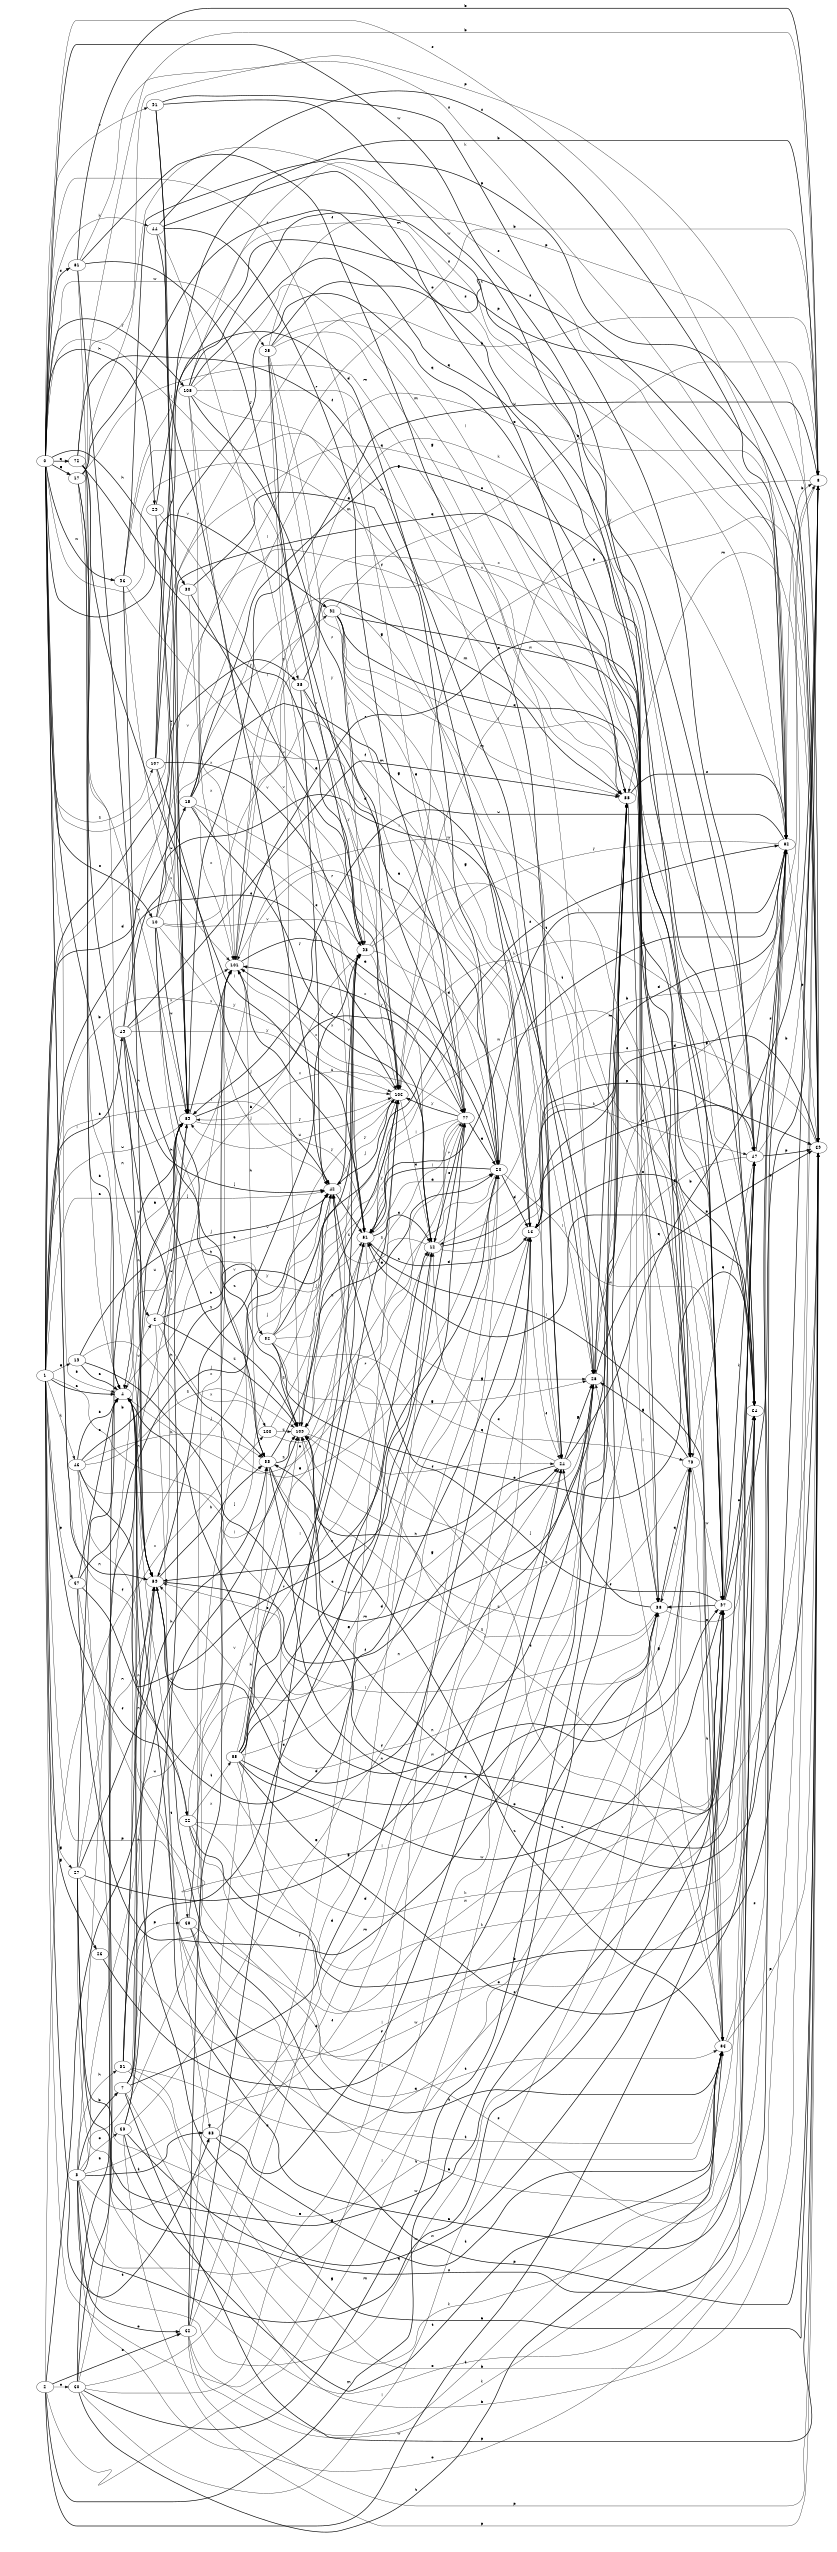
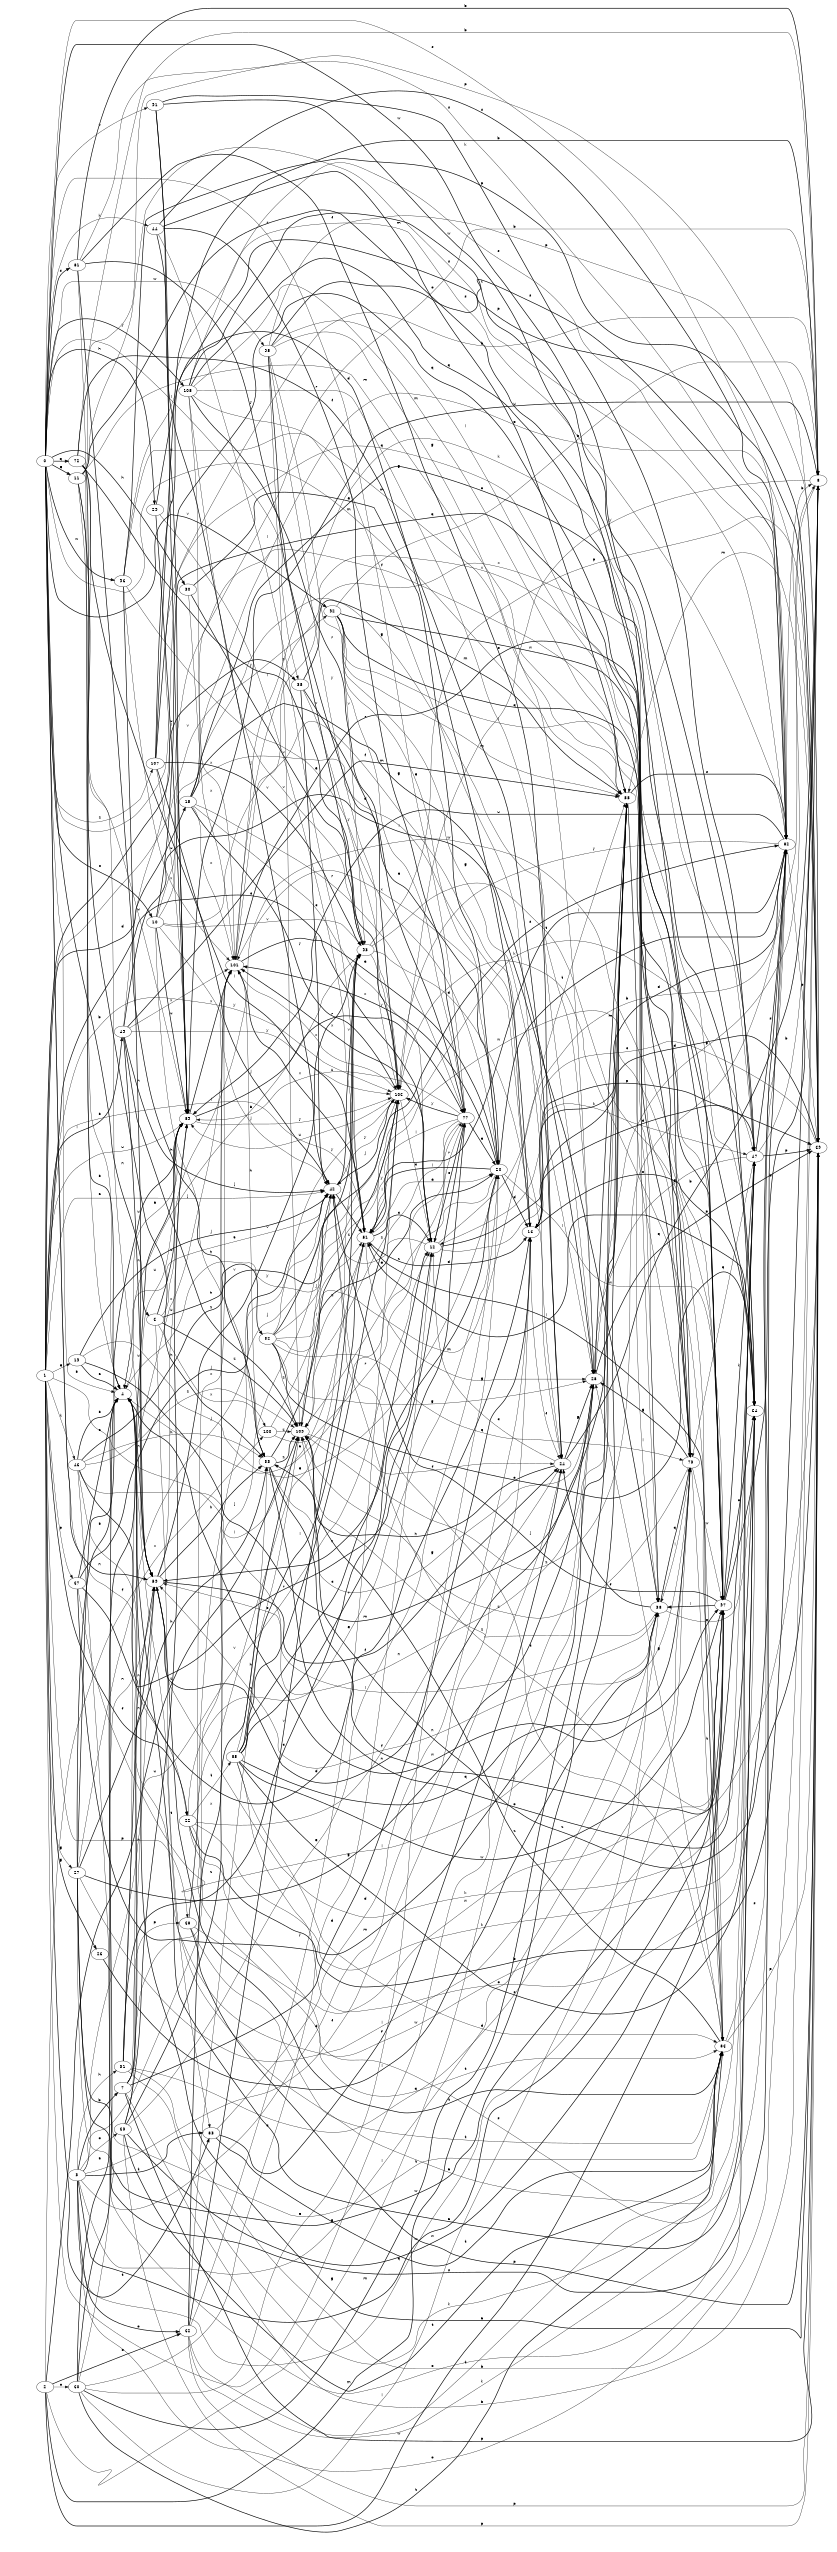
  strict digraph {
    fontname="DejaVu Sans"
    rankdir=LR
    node [fontname="DejaVu Sans"]
    edge [fontname="DejaVu Sans" style=solid]
    0
    4
    6
    10
-   17
+   17 [label=11]
    22
    29
    30
    35
    44
    55
    59
    72
    73
    77
    81
    82
    91
    92
    95
    96
    97
    105
    107
    106
    83
    89
    100
    109
    32
    28
    38
    42
    24
    93
    33
    64
    69
    8
    47
    20
    85
    86
    51
    16
    101
    12
    1
    15
    19
    26
    27
    46
    49
    67
    68
    2
    60
    62
    3
    7
    31
    63
    0 -> 4 [label=a]
    0 -> 6 [label=b style=bold]
    0 -> 10 [label=c style=bold]
    0 -> 17 [label=e style=bold]
    0 -> 22 [label=f]
    0 -> 29 [label=h style=bold]
    0 -> 30 [label=h style=bold]
    0 -> 35 [label=i]
    0 -> 44 [label=k]
    0 -> 55 [label=m]
    0 -> 59 [label=n style=bold]
    0 -> 72 [label=q style=bold]
    0 -> 73 [label=q]
    0 -> 77 [label=r]
    0 -> 81 [label=s style=bold]
    0 -> 82 [label=s]
    0 -> 91 [label=v]
    0 -> 92 [label=v style=bold]
    0 -> 95 [label=w]
    0 -> 96 [label=w style=bold]
    0 -> 97 [label=w style=bold]
    0 -> 105 [label=y style=bold]
    0 -> 107 [label=z]
    4 -> 59 [label=n style=bold]
    4 -> 97 [label=w style=bold]
    4 -> 106 [label=y]
    6 -> 97 [label=w]
    6 -> 83 [label=t]
    6 -> 89 [label=u style=bold]
    6 -> 100 [label=x]
    6 -> 109 [label=z style=bold]
    6 -> 32 [label=h style=bold]
    10 -> 73 [label=q style=bold]
    10 -> 89 [label=u style=bold]
    10 -> 28 [label=g]
    10 -> 38 [label=i]
    10 -> 42 [label=j]
    10 -> 24 [label=f]
    10 -> 93 [label=v]
    10 -> 33 [label=h]
    17 -> 4 [label=a]
    17 -> 55 [label=m]
    17 -> 82 [label=s]
    17 -> 89 [label=u]
    17 -> 33 [label=h style=bold]
    17 -> 64 [label=o style=bold]
    17 -> 69 [label=p]
    22 -> 82 [label=s]
    22 -> 24 [label=f]
    22 -> 8 [label=b style=bold]
    22 -> 47 [label=k]
    22 -> 20 [label=e]
    22 -> 85 [label=t]
    22 -> 86 [label=t]
    29 -> 89 [label=u style=bold]
    29 -> 51 [label=l]
    29 -> 16 [label=d style=bold]
    30 -> 93 [label=v style=bold]
    30 -> 20 [label=e style=bold]
    30 -> 101 [label=x]
    35 -> 55 [label=m style=bold]
    35 -> 106 [label=y]
    35 -> 42 [label=j style=bold]
    35 -> 20 [label=e style=bold]
    44 -> 55 [label=m style=bold]
    44 -> 77 [label=r style=bold]
    44 -> 82 [label=s style=bold]
    44 -> 89 [label=u style=bold]
    44 -> 51 [label=l]
    55 -> 59 [label=n]
    55 -> 73 [label=q]
    55 -> 82 [label=s style=bold]
    55 -> 38 [label=i]
-   89 -> 59 [label=u]
+   59 -> 89 [label=u]
    59 -> 24 [label=f style=bold]
    59 -> 93 [label=v style=bold]
    59 -> 33 [label=h style=bold]
    59 -> 47 [label=k]
    59 -> 86 [label=t style=bold]
    72 -> 4 [label=a style=bold]
    72 -> 59 [label=n]
    72 -> 106 [label=y style=bold]
    72 -> 24 [label=f style=bold]
    72 -> 8 [label=b]
    72 -> 51 [label=l style=bold]
    73 -> 59 [label=n]
    73 -> 97 [label=w]
    73 -> 109 [label=z]
    73 -> 28 [label=g style=bold]
    73 -> 38 [label=i]
    73 -> 86 [label=t]
    77 -> 4 [label=a]
    77 -> 106 [label=y style=bold]
    77 -> 89 [label=u]
    77 -> 109 [label=z]
    77 -> 20 [label=e style=bold]
    77 -> 51 [label=l]
    77 -> 12 [label=c style=bold]
    81 -> 4 [label=a]
    81 -> 82 [label=s]
    81 -> 106 [label=y style=bold]
    81 -> 24 [label=f style=bold]
    81 -> 33 [label=h style=bold]
    81 -> 8 [label=b style=bold]
    82 -> 106 [label=y]
    82 -> 89 [label=u style=bold]
    82 -> 109 [label=z]
    82 -> 69 [label=p]
    82 -> 8 [label=b]
    82 -> 51 [label=l style=bold]
    82 -> 16 [label=d style=bold]
    91 -> 97 [label=w style=bold]
    91 -> 89 [label=u style=bold]
    91 -> 42 [label=j style=bold]
    91 -> 47 [label=k style=bold]
    92 -> 55 [label=m]
    92 -> 73 [label=q style=bold]
    92 -> 97 [label=w style=bold]
    92 -> 28 [label=g]
    92 -> 38 [label=i]
    92 -> 93 [label=v]
    92 -> 8 [label=b]
    92 -> 20 [label=e]
    95 -> 77 [label=r]
    95 -> 82 [label=s style=bold]
    95 -> 106 [label=y]
    95 -> 109 [label=z]
    95 -> 28 [label=g]
    95 -> 38 [label=i]
    95 -> 93 [label=v style=bold]
    95 -> 69 [label=p]
    96 -> 55 [label=m]
    96 -> 59 [label=n style=bold]
    96 -> 82 [label=s]
    96 -> 69 [label=p style=bold]
    96 -> 20 [label=e]
    96 -> 101 [label=x]
    97 -> 38 [label=i style=bold]
    97 -> 42 [label=j style=bold]
    97 -> 64 [label=o style=bold]
    97 -> 8 [label=b style=bold]
    97 -> 47 [label=k style=bold]
    97 -> 101 [label=x]
    105 -> 55 [label=m]
    105 -> 73 [label=q style=bold]
    105 -> 77 [label=r style=bold]
    105 -> 82 [label=s]
    105 -> 28 [label=g]
    105 -> 24 [label=f]
    105 -> 93 [label=v]
    105 -> 47 [label=k style=bold]
    105 -> 101 [label=x]
    107 -> 73 [label=q style=bold]
    107 -> 89 [label=u]
    107 -> 42 [label=j style=bold]
    107 -> 93 [label=v style=bold]
    107 -> 69 [label=p style=bold]
    107 -> 8 [label=b style=bold]
    106 -> 89 [label=u]
    106 -> 109 [label=z style=bold]
    106 -> 42 [label=j style=bold]
    106 -> 86 [label=t]
    106 -> 51 [label=l]
    106 -> 101 [label=x]
    106 -> 12 [label=c]
    83 -> 24 [label=f style=bold]
    83 -> 86 [label=t style=bold]
    83 -> 16 [label=d]
    89 -> 4 [label=a]
    89 -> 77 [label=r style=bold]
    89 -> 106 [label=y]
    89 -> 101 [label=x style=bold]
    100 -> 77 [label=r]
    100 -> 109 [label=z]
    100 -> 51 [label=l]
    109 -> 42 [label=j]
    109 -> 24 [label=f]
+   32 -> 55 [label=m]
    32 -> 73 [label=q]
    32 -> 82 [label=s style=bold]
    32 -> 97 [label=w]
    32 -> 106 [label=y]
    32 -> 109 [label=z]
    32 -> 28 [label=g]
    32 -> 64 [label=o style=bold]
    32 -> 47 [label=k]
    28 -> 55 [label=m style=bold]
    28 -> 59 [label=n style=bold]
    28 -> 69 [label=p style=bold]
    38 -> 73 [label=q style=bold]
    38 -> 109 [label=z]
    38 -> 24 [label=f style=bold]
    38 -> 64 [label=o]
    42 -> 4 [label=a]
    42 -> 106 [label=y]
    42 -> 93 [label=v style=bold]
    42 -> 86 [label=t]
    42 -> 51 [label=l style=bold]
    24 -> 28 [label=g style=bold]
    24 -> 33 [label=h style=bold]
    24 -> 8 [label=b style=bold]
    24 -> 12 [label=c]
    93 -> 4 [label=a]
    93 -> 106 [label=y]
    93 -> 69 [label=p]
    93 -> 86 [label=t]
    93 -> 16 [label=d]
    33 -> 109 [label=z style=bold]
    33 -> 28 [label=g]
    33 -> 64 [label=o style=bold]
    33 -> 47 [label=k style=bold]
    33 -> 20 [label=e style=bold]
    64 -> 4 [label=a style=bold]
    64 -> 51 [label=l style=bold]
    64 -> 101 [label=x]
    69 -> 4 [label=a style=bold]
    69 -> 55 [label=m]
    69 -> 109 [label=z style=bold]
    69 -> 42 [label=j]
    69 -> 16 [label=d style=bold]
    69 -> 12 [label=c]
    8 -> 106 [label=y]
    8 -> 89 [label=u style=bold]
    8 -> 28 [label=g]
    47 -> 4 [label=a]
    47 -> 73 [label=q]
    47 -> 82 [label=s style=bold]
    47 -> 28 [label=g]
    47 -> 69 [label=p style=bold]
    47 -> 8 [label=b]
    47 -> 16 [label=d style=bold]
    20 -> 59 [label=n style=bold]
    20 -> 82 [label=s style=bold]
    20 -> 97 [label=w]
    20 -> 109 [label=z]
    20 -> 51 [label=l style=bold]
    20 -> 16 [label=d style=bold]
    20 -> 101 [label=x style=bold]
    85 -> 73 [label=q style=bold]
    85 -> 77 [label=r style=bold]
    85 -> 82 [label=s style=bold]
    85 -> 97 [label=w style=bold]
    85 -> 106 [label=y style=bold]
    85 -> 33 [label=h]
    85 -> 64 [label=o]
    85 -> 51 [label=l style=bold]
-   85 -> 16 [label=d]
+   85 -> 86 [label=d]
    85 -> 12 [label=c style=bold]
    86 -> 82 [label=s]
    86 -> 109 [label=z style=bold]
    86 -> 28 [label=g]
    86 -> 69 [label=p]
    86 -> 51 [label=l style=bold]
    51 -> 106 [label=y]
    51 -> 109 [label=z]
    51 -> 28 [label=g]
    51 -> 20 [label=e]
    51 -> 16 [label=d style=bold]
    51 -> 101 [label=x style=bold]
    51 -> 12 [label=c style=bold]
    16 -> 24 [label=f]
    16 -> 64 [label=o style=bold]
    16 -> 101 [label=x]
    101 -> 33 [label=h]
    101 -> 64 [label=o style=bold]
    101 -> 47 [label=k]
    101 -> 20 [label=e style=bold]
    12 -> 77 [label=r]
    12 -> 42 [label=j]
    12 -> 69 [label=p style=bold]
    12 -> 8 [label=b]
    12 -> 47 [label=k]
    12 -> 101 [label=x style=bold]
    1 -> 22 [label=f style=bold]
    1 -> 35 [label=i style=bold]
    1 -> 92 [label=v]
    1 -> 106 [label=y]
    1 -> 83 [label=t style=bold]
    1 -> 89 [label=u]
    1 -> 28 [label=g]
    1 -> 38 [label=i]
    1 -> 42 [label=j]
    1 -> 51 [label=l]
    1 -> 12 [label=c style=bold]
    1 -> 15 [label=d style=bold]
    1 -> 19 [label=e]
    1 -> 26 [label=g style=bold]
    1 -> 27 [label=g]
    1 -> 46 [label=k]
    1 -> 49 [label=l style=bold]
    1 -> 67 [label=p]
    1 -> 68 [label=p]
    15 -> 77 [label=r]
    15 -> 106 [label=y style=bold]
    15 -> 28 [label=g style=bold]
    15 -> 64 [label=o style=bold]
    15 -> 69 [label=p]
    15 -> 8 [label=b]
    15 -> 16 [label=d]
    15 -> 101 [label=x]
    15 -> 12 [label=c]
    19 -> 4 [label=a style=bold]
    19 -> 55 [label=m style=bold]
    19 -> 42 [label=j style=bold]
    19 -> 20 [label=e]
    26 -> 38 [label=i style=bold]
-   1 -> 4 [label=a style=bold]
+   27 -> 4 [label=a style=bold]
    27 -> 82 [label=s style=bold]
    27 -> 97 [label=w style=bold]
    27 -> 89 [label=u style=bold]
    27 -> 28 [label=g style=bold]
    27 -> 38 [label=i]
    27 -> 42 [label=j]
    27 -> 33 [label=h style=bold]
    27 -> 64 [label=o]
    46 -> 4 [label=a style=bold]
    46 -> 77 [label=r style=bold]
    46 -> 97 [label=w]
    46 -> 109 [label=z]
    46 -> 93 [label=v style=bold]
    46 -> 33 [label=h]
    46 -> 86 [label=t]
    46 -> 51 [label=l]
    49 -> 55 [label=m style=bold]
    49 -> 59 [label=n style=bold]
    49 -> 106 [label=y]
    49 -> 109 [label=z style=bold]
    49 -> 38 [label=i style=bold]
    49 -> 42 [label=j style=bold]
    49 -> 8 [label=b]
    49 -> 101 [label=x]
    67 -> 4 [label=a style=bold]
    67 -> 55 [label=m style=bold]
    67 -> 38 [label=i]
    67 -> 42 [label=j style=bold]
    67 -> 16 [label=d style=bold]
    68 -> 97 [label=w]
    68 -> 42 [label=j]
    68 -> 69 [label=p style=bold]
    68 -> 86 [label=t]
    68 -> 101 [label=x]
    2 -> 55 [label=m style=bold]
    2 -> 97 [label=w style=bold]
    2 -> 100 [label=x]
    2 -> 109 [label=z style=bold]
    2 -> 28 [label=g]
    2 -> 60 [label=o]
    2 -> 62 [label=o style=bold]
    60 -> 4 [label=a style=bold]
    60 -> 55 [label=m style=bold]
    60 -> 59 [label=n]
    60 -> 89 [label=u style=bold]
    60 -> 38 [label=i]
    60 -> 20 [label=e]
    60 -> 86 [label=t style=bold]
    60 -> 12 [label=c]
    62 -> 106 [label=y]
    62 -> 109 [label=z]
    62 -> 93 [label=v style=bold]
    62 -> 69 [label=p]
    62 -> 47 [label=k]
    62 -> 86 [label=t]
    62 -> 101 [label=x style=bold]
-   3 -> 6 [label=b]
    3 -> 73 [label=q]
    3 -> 97 [label=w style=bold]
    3 -> 83 [label=t style=bold]
    3 -> 38 [label=i]
    3 -> 24 [label=f]
    3 -> 93 [label=v]
    3 -> 64 [label=o]
    3 -> 16 [label=d]
    3 -> 12 [label=c]
    3 -> 62 [label=o style=bold]
    3 -> 7 [label=b style=bold]
    3 -> 31 [label=h]
    3 -> 63 [label=o]
    7 -> 59 [label=n style=bold]
    7 -> 89 [label=u]
    7 -> 42 [label=j]
    7 -> 69 [label=p style=bold]
    7 -> 8 [label=b]
    7 -> 16 [label=d style=bold]
    7 -> 68 [label=p]
    31 -> 59 [label=n style=bold]
    31 -> 73 [label=q]
    31 -> 8 [label=b]
    31 -> 47 [label=k]
    31 -> 101 [label=x]
    31 -> 12 [label=c style=bold]
    63 -> 59 [label=n]
    63 -> 97 [label=w style=bold]
    63 -> 89 [label=u style=bold]
-   10 -> 109 [label=z style=bold]
+   63 -> 109 [label=z style=bold]
    63 -> 69 [label=p]
    63 -> 20 [label=e]
    63 -> 86 [label=t style=bold]
  }
